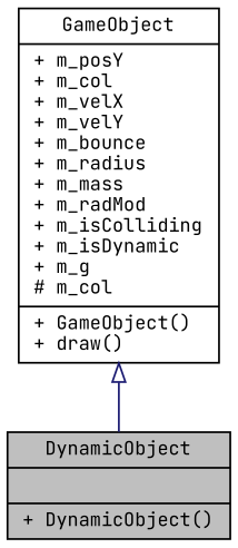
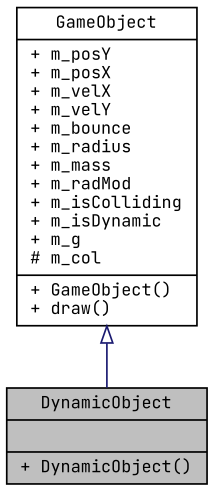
  digraph {
    fontname="JetBrains Mono"
    node [color=black fontname="JetBrains Mono" fontsize=10 shape=record style=filled]
    n1 [fillcolor=grey75 fontcolor=black height=0.2 label="{DynamicObject\n||+ DynamicObject()\l}" width=0.4]
-   n2 [fillcolor=white height=0.2 label="{GameObject\n|+ m_posY\l+ m_col\l+ m_velX\l+ m_velY\l+ m_bounce\l+ m_radius\l+ m_mass\l+ m_radMod\l+ m_isColliding\l+ m_isDynamic\l+ m_g\l# m_col\l|+ GameObject()\l+ draw()\l}" width=0.4]
+   n2 [fillcolor=white height=0.2 label="{GameObject\n|+ m_posY\l+ m_posX\l+ m_velX\l+ m_velY\l+ m_bounce\l+ m_radius\l+ m_mass\l+ m_radMod\l+ m_isColliding\l+ m_isDynamic\l+ m_g\l# m_col\l|+ GameObject()\l+ draw()\l}" width=0.4]
    n2 -> n1 [arrowtail=onormal color=midnightblue dir=back fontname="JetBrains Mono" fontsize=10 labelfontname=FreeSans labelfontsize=10 style=solid]
  }
